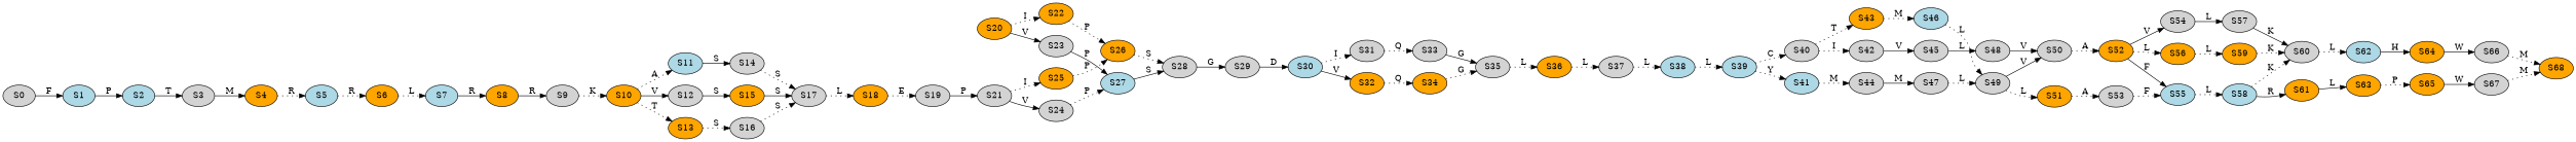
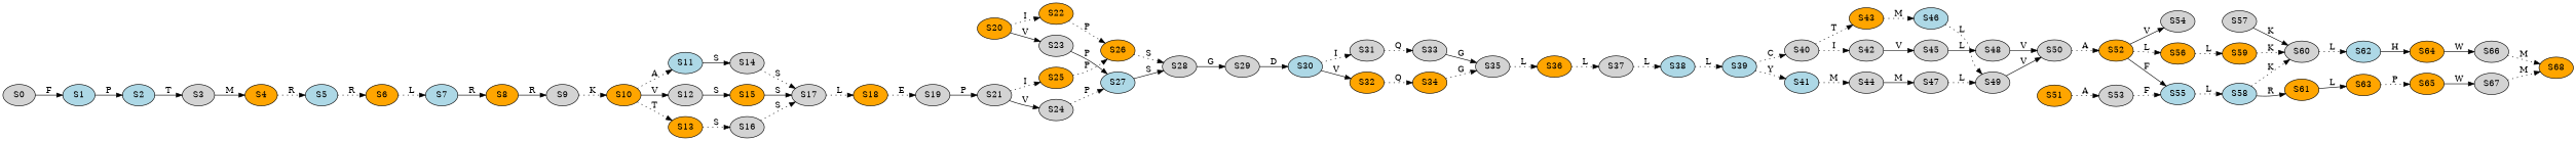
  strict digraph {
    rankdir=LR
    node [fillcolor=lightgrey style=filled]
    edge [style=dotted]
    S1 [fillcolor=lightblue]
    S0
    S2 [fillcolor=lightblue]
    S3
    S4 [fillcolor=orange]
    S5 [fillcolor=lightblue]
    S6 [fillcolor=orange]
    S7 [fillcolor=lightblue]
    S8 [fillcolor=orange]
    S9
    S10 [fillcolor=orange]
    S11 [fillcolor=lightblue]
    S12
    S13 [fillcolor=orange]
    S14
    S15 [fillcolor=orange]
    S16
    S17
    S18 [fillcolor=orange]
    S19
    S21
    S20 [fillcolor=orange]
    S22 [fillcolor=orange]
    S23
    S24
    S25 [fillcolor=orange]
    S26 [fillcolor=orange]
    S27 [fillcolor=lightblue]
    S28
    S29
    S30 [fillcolor=lightblue]
    S31
    S32 [fillcolor=orange]
    S33
    S34 [fillcolor=orange]
    S35
    S36 [fillcolor=orange]
    S37
    S38 [fillcolor=lightblue]
    S39 [fillcolor=lightblue]
    S40
    S41 [fillcolor=lightblue]
    S42
    S43 [fillcolor=orange]
    S44
    S45
    S46 [fillcolor=lightblue]
    S47
    S48
    S49
    S50
    S51 [fillcolor=orange]
    S52 [fillcolor=orange]
    S53
    S54
    S55 [fillcolor=lightblue]
    S56 [fillcolor=orange]
    S57
    S58 [fillcolor=lightblue]
    S59 [fillcolor=orange]
    S60
    S61 [fillcolor=orange]
    S62 [fillcolor=lightblue]
    S63 [fillcolor=orange]
    S64 [fillcolor=orange]
    S65 [fillcolor=orange]
    S66
    S67
    S68 [fillcolor=orange]
    S1 -> S2 [label=P style=solid]
    S0 -> S1 [label=F style=solid]
    S2 -> S3 [label=T style=solid]
    S3 -> S4 [label=M style=solid]
    S4 -> S5 [label=R]
    S5 -> S6 [label=R]
    S6 -> S7 [label=L]
    S7 -> S8 [label=R style=solid]
    S8 -> S9 [label=R style=solid]
    S9 -> S10 [label=K]
    S10 -> S11 [label=A]
    S10 -> S12 [label=V style=solid]
    S10 -> S13 [label=T]
    S11 -> S14 [label=S style=solid]
    S12 -> S15 [label=S style=solid]
    S13 -> S16 [label=S]
    S14 -> S17 [label=S]
    S15 -> S17 [label=S style=solid]
    S16 -> S17 [label=S]
    S17 -> S18 [label=L]
    S18 -> S19 [label=E]
    S19 -> S21 [label=P style=solid]
    S21 -> S24 [label=V style=solid]
    S21 -> S25 [label=I]
    S20 -> S22 [label=I]
    S20 -> S23 [label=V style=solid]
    S22 -> S26 [label=P]
    S23 -> S27 [label=P style=solid]
    S24 -> S27 [label=P]
    S25 -> S26 [label=P]
    S26 -> S28 [label=S]
    S27 -> S28 [label=S style=solid]
    S28 -> S29 [label=G style=solid]
    S29 -> S30 [label=D style=solid]
    S30 -> S31 [label=I]
    S30 -> S32 [label=V style=solid]
    S31 -> S33 [label=Q]
    S32 -> S34 [label=Q]
    S33 -> S35 [label=G style=solid]
    S34 -> S35 [label=G]
    S35 -> S36 [label=L]
    S36 -> S37 [label=L]
    S37 -> S38 [label=L]
    S38 -> S39 [label=L]
    S39 -> S40 [label=C]
    S39 -> S41 [label=Y]
    S40 -> S42 [label=I]
    S40 -> S43 [label=T]
    S41 -> S44 [label=M]
    S42 -> S45 [label=V style=solid]
    S43 -> S46 [label=M]
    S44 -> S47 [label=M style=solid]
    S45 -> S48 [label=L style=solid]
    S46 -> S49 [label=L]
    S47 -> S49 [label=L]
    S48 -> S50 [label=V style=solid]
    S49 -> S50 [label=V style=solid]
-   S49 -> S51 [label=L]
    S50 -> S52 [label=A]
    S51 -> S53 [label=A]
    S52 -> S54 [label=V style=solid]
    S52 -> S55 [label=F style=solid]
    S52 -> S56 [label=L]
    S53 -> S55 [label=F]
-   S54 -> S57 [label=L style=solid]
    S55 -> S58 [label=L]
    S56 -> S59 [label=L]
    S57 -> S60 [label=K style=solid]
    S58 -> S60 [label=K]
    S58 -> S61 [label=R style=solid]
    S59 -> S60 [label=K]
    S60 -> S62 [label=L]
    S61 -> S63 [label=L style=solid]
    S62 -> S64 [label=H style=solid]
    S63 -> S65 [label=P]
    S64 -> S66 [label=W style=solid]
    S65 -> S67 [label=W style=solid]
    S66 -> S68 [label=M]
    S67 -> S68 [label=M]
  }
